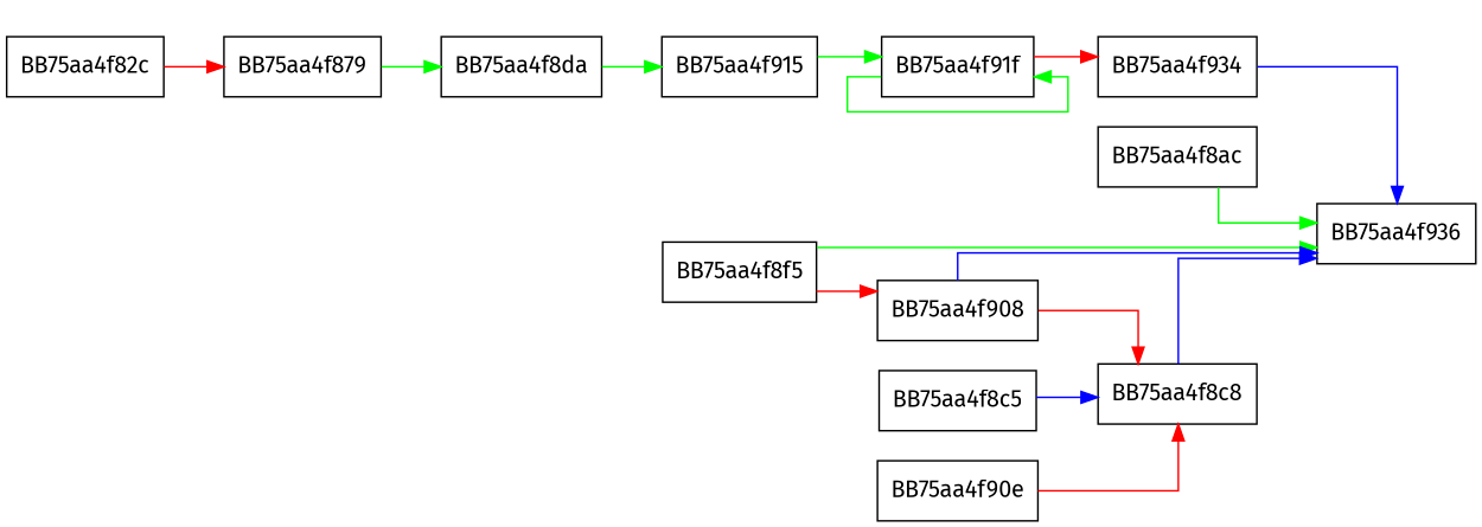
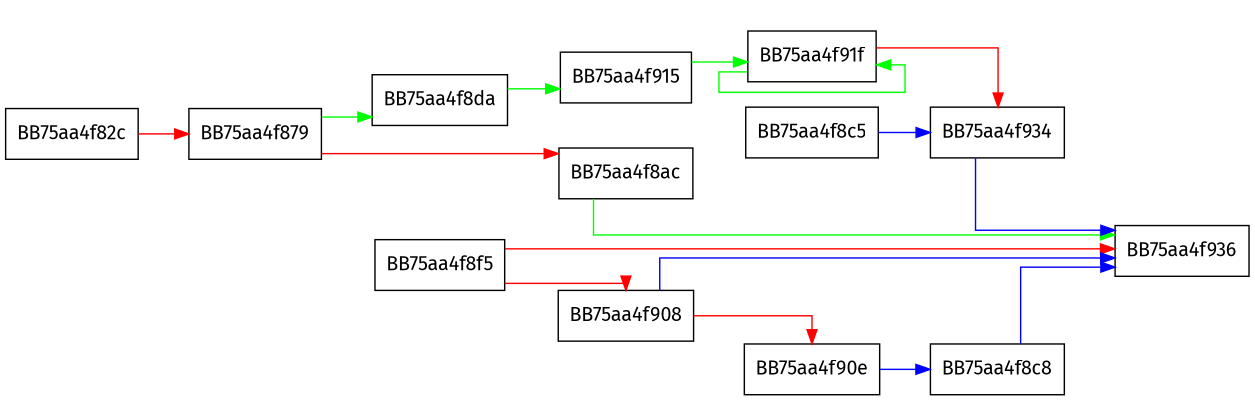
  digraph {
    fontname="Fira Sans"
    rankdir=LR
    splines=ortho
    node [fontname="Fira Sans" shape=box]
    edge [color=green fontname="Fira Sans"]
    BB75aa4f82c
    BB75aa4f879
    BB75aa4f8da
    BB75aa4f915
    BB75aa4f8ac
    BB75aa4f91f
    BB75aa4f8f5
    BB75aa4f936
    BB75aa4f908
    BB75aa4f8c5
    BB75aa4f8c8
    BB75aa4f934
    BB75aa4f90e
    BB75aa4f82c -> BB75aa4f879 [color=red]
    BB75aa4f879 -> BB75aa4f8da
+   BB75aa4f879 -> BB75aa4f8ac [color=red]
    BB75aa4f8da -> BB75aa4f915
    BB75aa4f915 -> BB75aa4f91f
    BB75aa4f8ac -> BB75aa4f936
    BB75aa4f91f -> BB75aa4f91f
    BB75aa4f91f -> BB75aa4f934 [color=red]
-   BB75aa4f8f5 -> BB75aa4f936
+   BB75aa4f8f5 -> BB75aa4f936 [color=red]
    BB75aa4f8f5 -> BB75aa4f908 [color=red]
    BB75aa4f908 -> BB75aa4f936 [color=blue]
-   BB75aa4f908 -> BB75aa4f8c8 [color=red]
-   BB75aa4f8c5 -> BB75aa4f8c8 [color=blue]
+   BB75aa4f908 -> BB75aa4f90e [color=red]
+   BB75aa4f8c5 -> BB75aa4f934 [color=blue]
    BB75aa4f8c8 -> BB75aa4f936 [color=blue]
    BB75aa4f934 -> BB75aa4f936 [color=blue]
-   BB75aa4f90e -> BB75aa4f8c8 [color=red]
+   BB75aa4f90e -> BB75aa4f8c8 [color=blue]
  }
